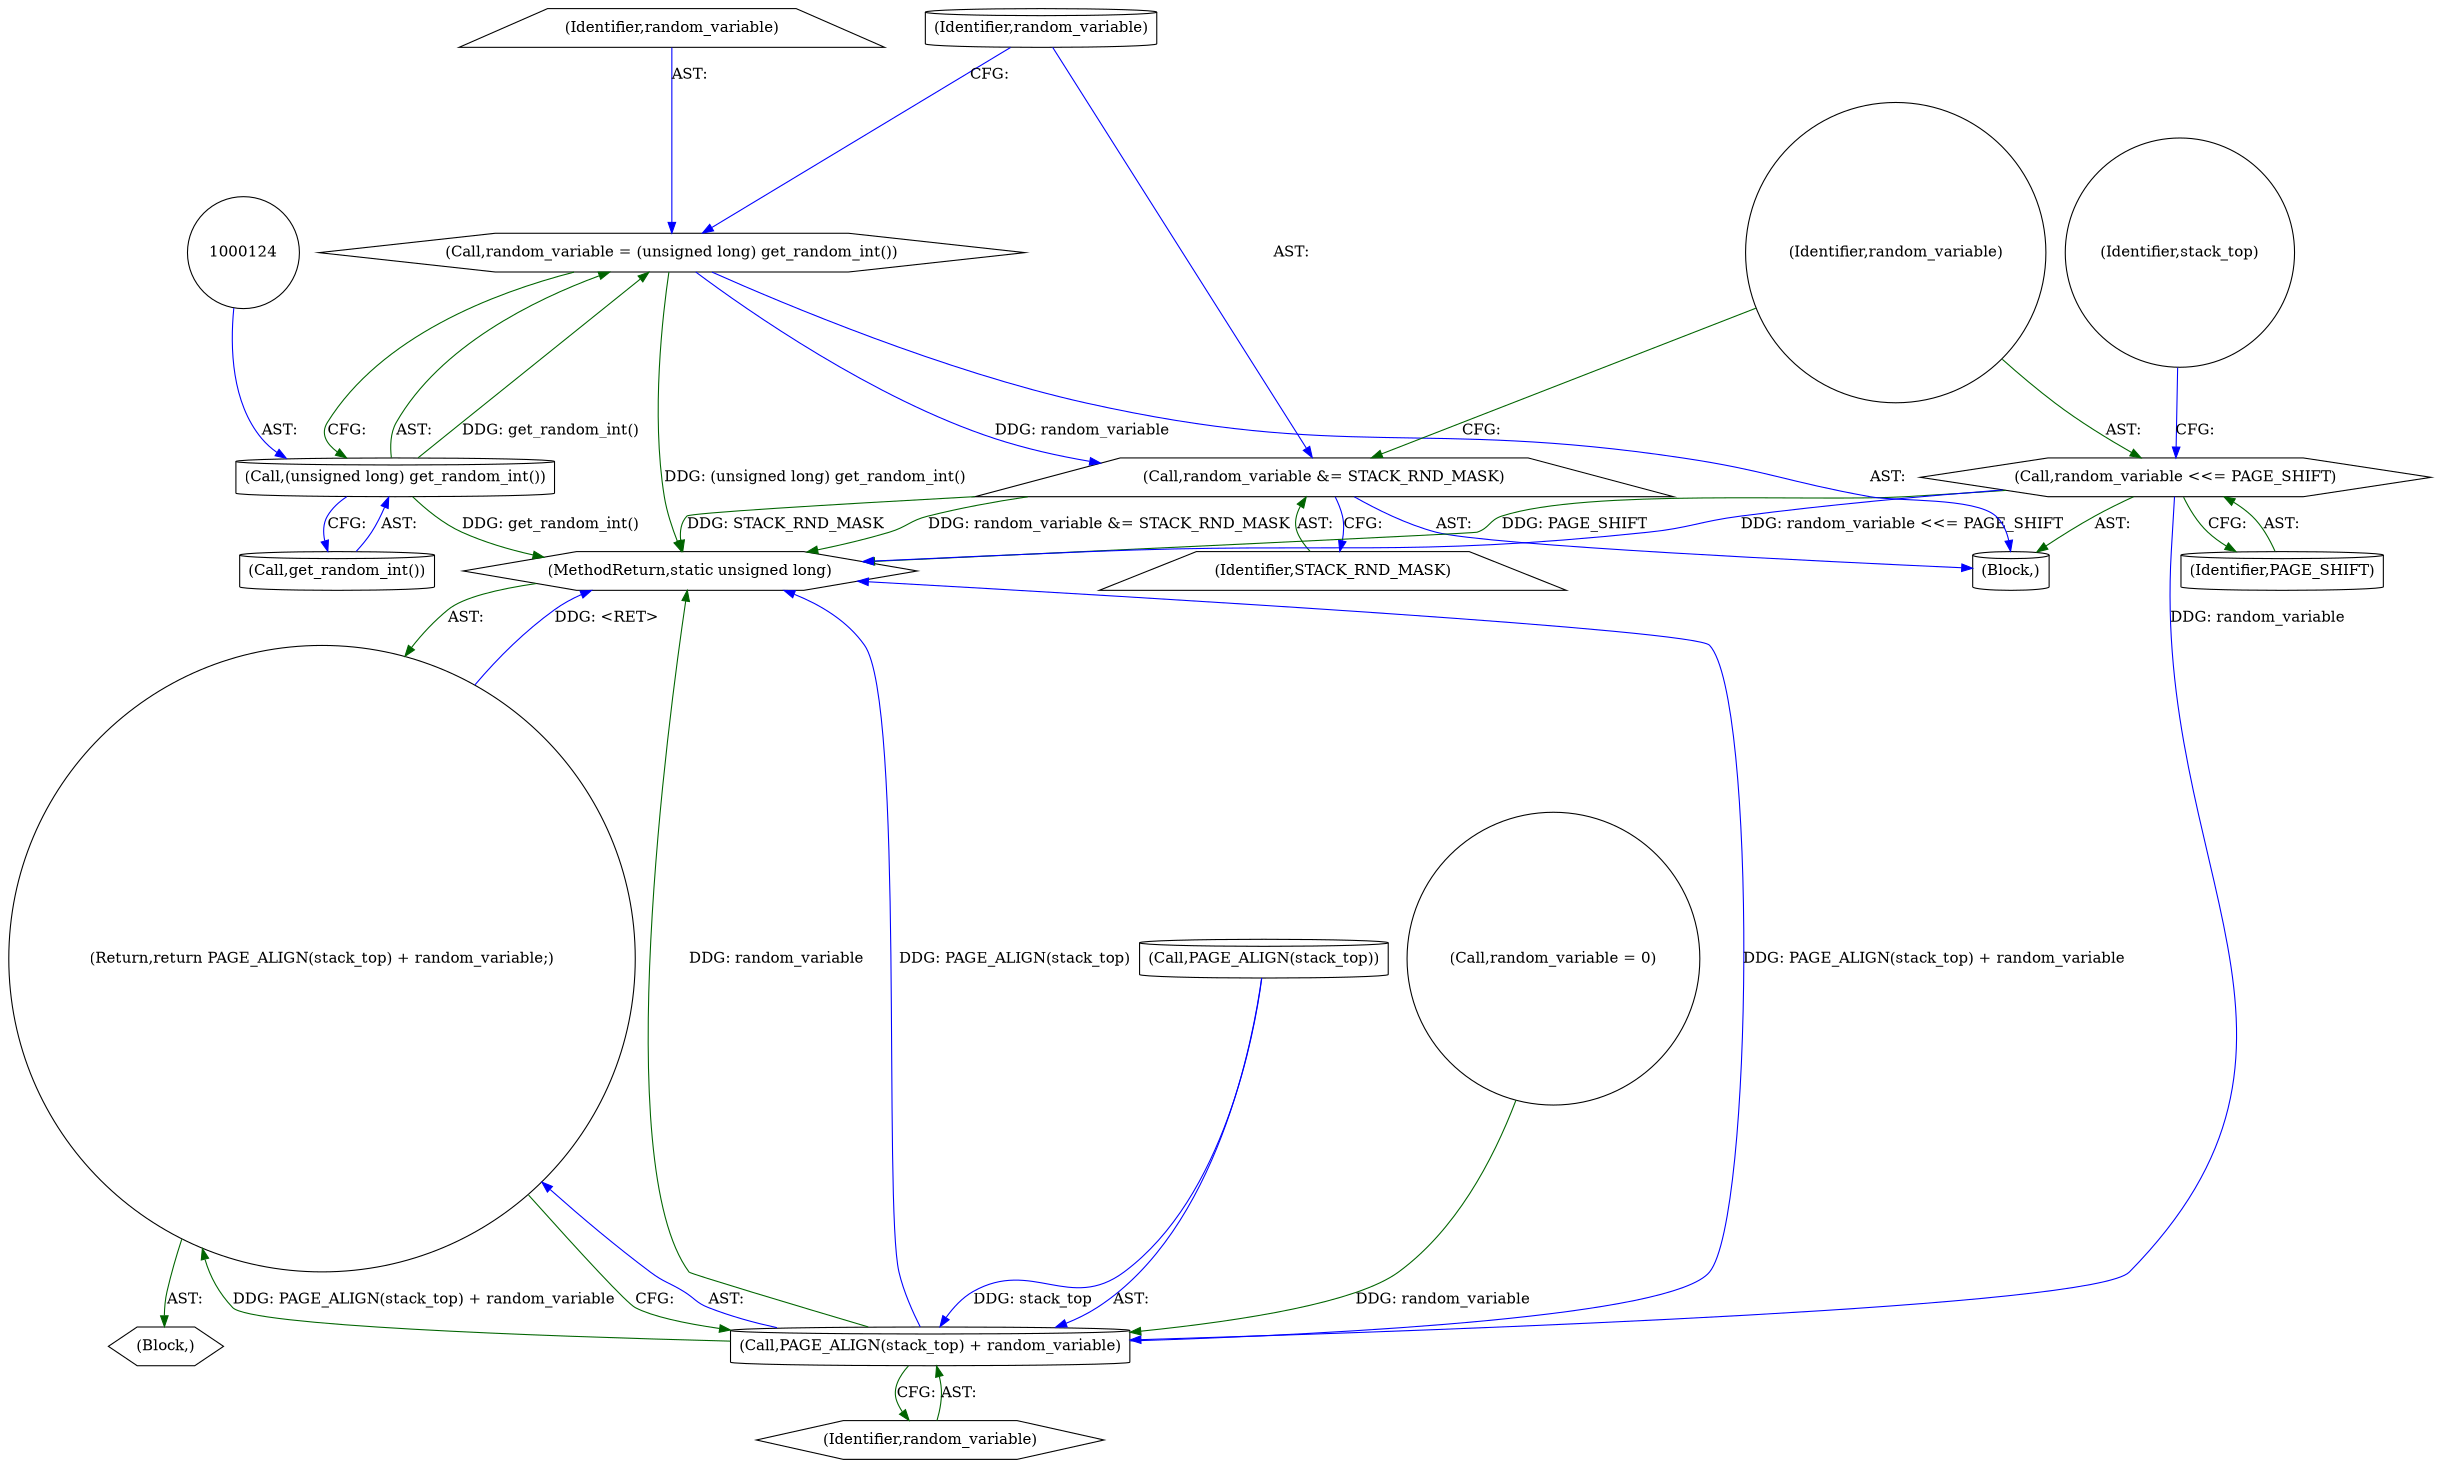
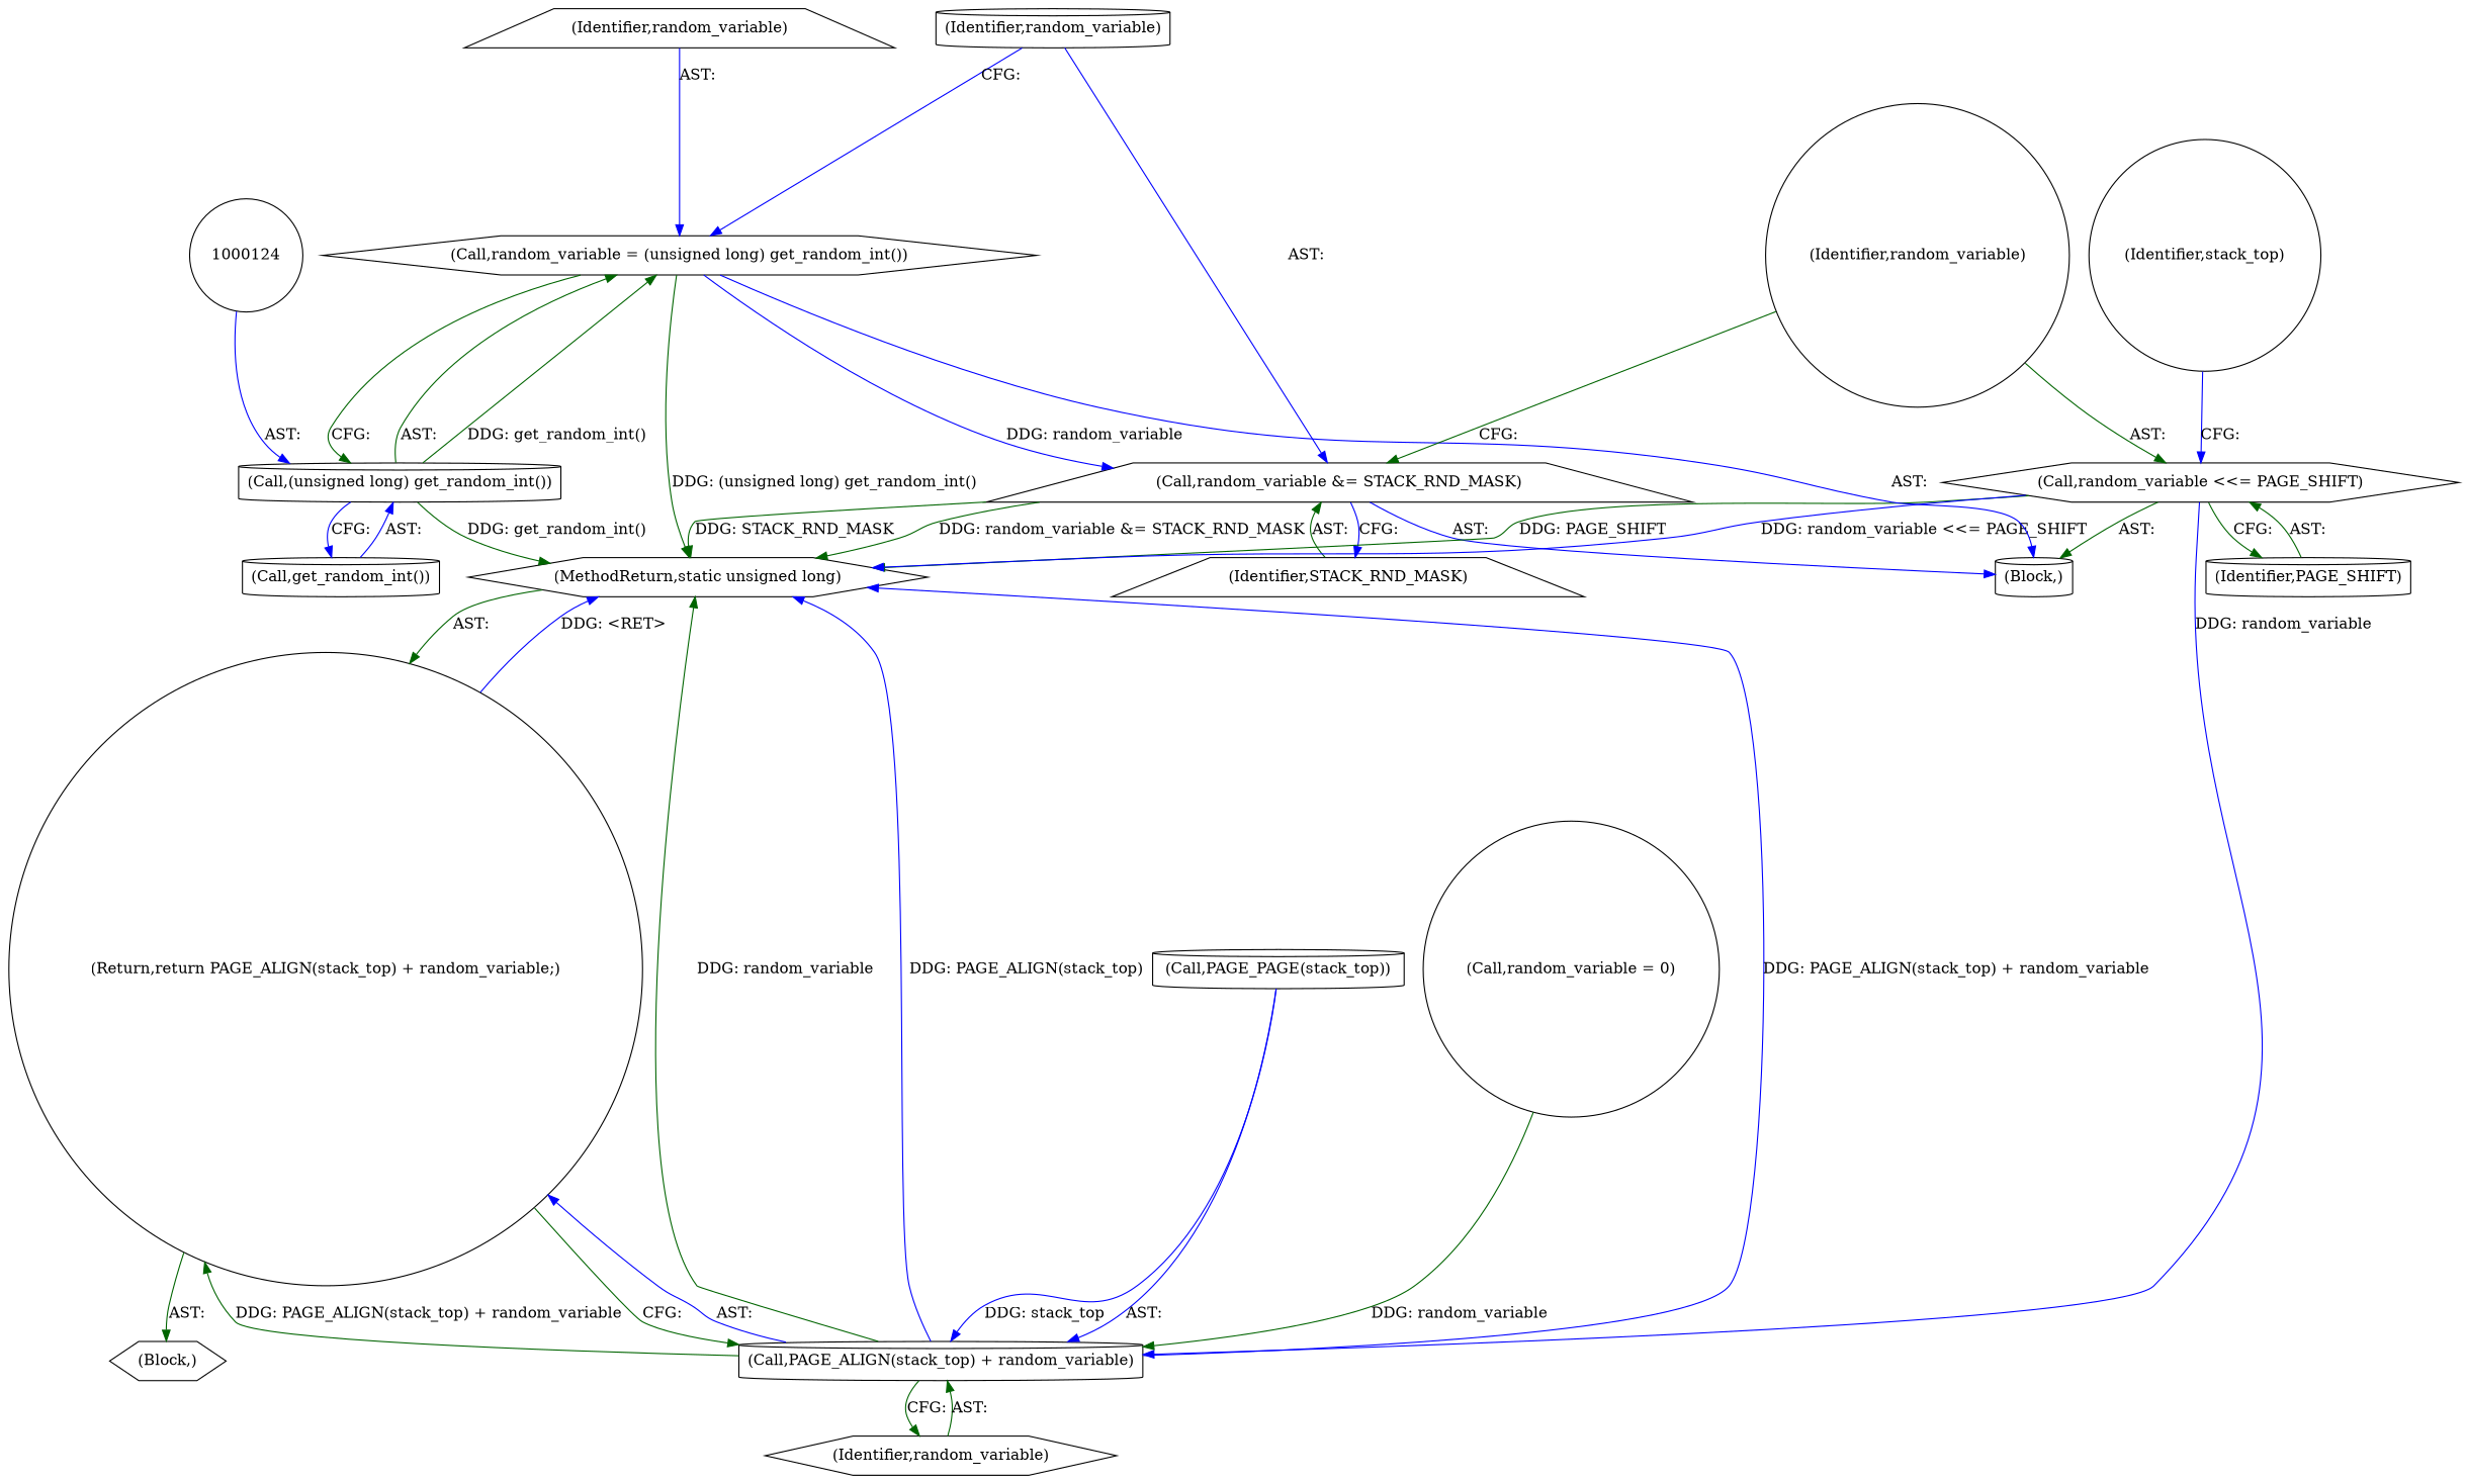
  digraph {
    node [shape=cylinder]
    edge [color=darkgreen]
    n1 [label="(Call,random_variable &= STACK_RND_MASK)" shape=trapezium]
    n2 [label="(Identifier,STACK_RND_MASK)" shape=trapezium]
    n3 [label="(MethodReturn,static unsigned long)" shape=hexagon]
    n4 [label="(Block,)"]
    n5 [label="(Call,random_variable <<= PAGE_SHIFT)" shape=hexagon]
    n6 [label="(Call,PAGE_ALIGN(stack_top) + random_variable)"]
    n7 [label="(Identifier,PAGE_SHIFT)"]
    n8 [label="(Return,return PAGE_ALIGN(stack_top) + random_variable;)" shape=circle]
    n9 [label="(Call,random_variable = (unsigned long) get_random_int())" shape=hexagon]
    n10 [label="(Call,(unsigned long) get_random_int())"]
    n11 [label="(Call,get_random_int())"]
    n12 [label="(Identifier,random_variable)" shape=hexagon]
    n13 [label="(Block,)" shape=hexagon]
    n14 [label="(Identifier,random_variable)" shape=circle]
-   n15 [label="(Call,PAGE_ALIGN(stack_top))"]
+   n15 [label="(Call,PAGE_PAGE(stack_top))"]
    n16 [label="(Call,random_variable = 0)" shape=circle]
    n17 [label="(Identifier,random_variable)" shape=trapezium]
    n18 [label="(Identifier,stack_top)" shape=circle]
    n19 [label="(Identifier,random_variable)"]
    1000124 [shape=circle]
    n1 -> n2 [color=blue label="CFG: "]
    n1 -> n3 [label="DDG: random_variable &= STACK_RND_MASK"]
    n1 -> n3 [label="DDG: STACK_RND_MASK"]
    n1 -> n4 [color=blue label="AST: "]
    n2 -> n1 [label="AST: "]
    n3 -> n8 [label="AST: "]
    n5 -> n3 [label="DDG: PAGE_SHIFT"]
    n5 -> n3 [color=blue label="DDG: random_variable <<= PAGE_SHIFT"]
    n5 -> n4 [label="AST: "]
    n5 -> n6 [color=blue label="DDG: random_variable"]
    n5 -> n7 [label="CFG: "]
    n6 -> n3 [color=blue label="DDG: PAGE_ALIGN(stack_top) + random_variable"]
    n6 -> n3 [label="DDG: random_variable"]
    n6 -> n3 [color=blue label="DDG: PAGE_ALIGN(stack_top)"]
    n6 -> n8 [color=blue label="AST: "]
    n6 -> n8 [label="DDG: PAGE_ALIGN(stack_top) + random_variable"]
    n6 -> n12 [label="CFG: "]
    n7 -> n5 [label="AST: "]
    n8 -> n3 [color=blue label="DDG: <RET>"]
    n8 -> n6 [label="CFG: "]
    n8 -> n13 [label="AST: "]
    n9 -> n1 [color=blue label="DDG: random_variable"]
    n9 -> n3 [label="DDG: (unsigned long) get_random_int()"]
    n9 -> n4 [color=blue label="AST: "]
    n9 -> n10 [label="CFG: "]
    n10 -> n3 [label="DDG: get_random_int()"]
    n10 -> n9 [label="AST: "]
    n10 -> n9 [label="DDG: get_random_int()"]
    n10 -> n11 [color=blue label="CFG: "]
    n11 -> n10 [color=blue label="AST: "]
    n12 -> n6 [label="AST: "]
    n14 -> n1 [label="CFG: "]
    n14 -> n5 [label="AST: "]
    n15 -> n6 [color=blue label="AST: "]
    n15 -> n6 [color=blue label="DDG: stack_top"]
    n16 -> n6 [label="DDG: random_variable"]
    n17 -> n9 [color=blue label="AST: "]
    n18 -> n5 [color=blue label="CFG: "]
    n19 -> n1 [color=blue label="AST: "]
    n19 -> n9 [color=blue label="CFG: "]
    1000124 -> n10 [color=blue label="AST: "]
  }
